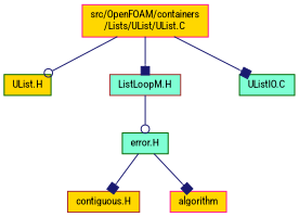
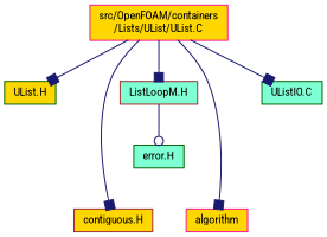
  digraph {
    fontname="Roboto Condensed"
    node [color=darkgreen fillcolor=gold fontname="Roboto Condensed" fontsize=10 shape=record style=filled]
    edge [arrowhead=box color=midnightblue fontname="Roboto Condensed" fontsize=10 labelfontname=FreeSans labelfontsize=10 style=solid]
    n1 [color=deeppink fontcolor=black height=0.2 label="src/OpenFOAM/containers\l/Lists/UList/UList.C" width=0.4]
    n2 [height=0.2 label="UList.H" width=0.4]
    n3 [color=brown fillcolor=aquamarine height=0.2 label="ListLoopM.H" width=0.4]
    n4 [color=brown height=0.2 label="contiguous.H" width=0.4]
    n5 [color=deeppink height=0.2 label=algorithm width=0.4]
    n6 [fillcolor=aquamarine height=0.2 label="UListIO.C" width=0.4]
    n7 [fillcolor=aquamarine height=0.2 label="error.H" width=0.4]
-   n1 -> n2 [arrowhead=odot]
+   n1 -> n2
    n1 -> n3
-   n7 -> n4
-   n7 -> n5
+   n1 -> n4
+   n1 -> n5
    n1 -> n6
    n3 -> n7 [arrowhead=odot]
  }
